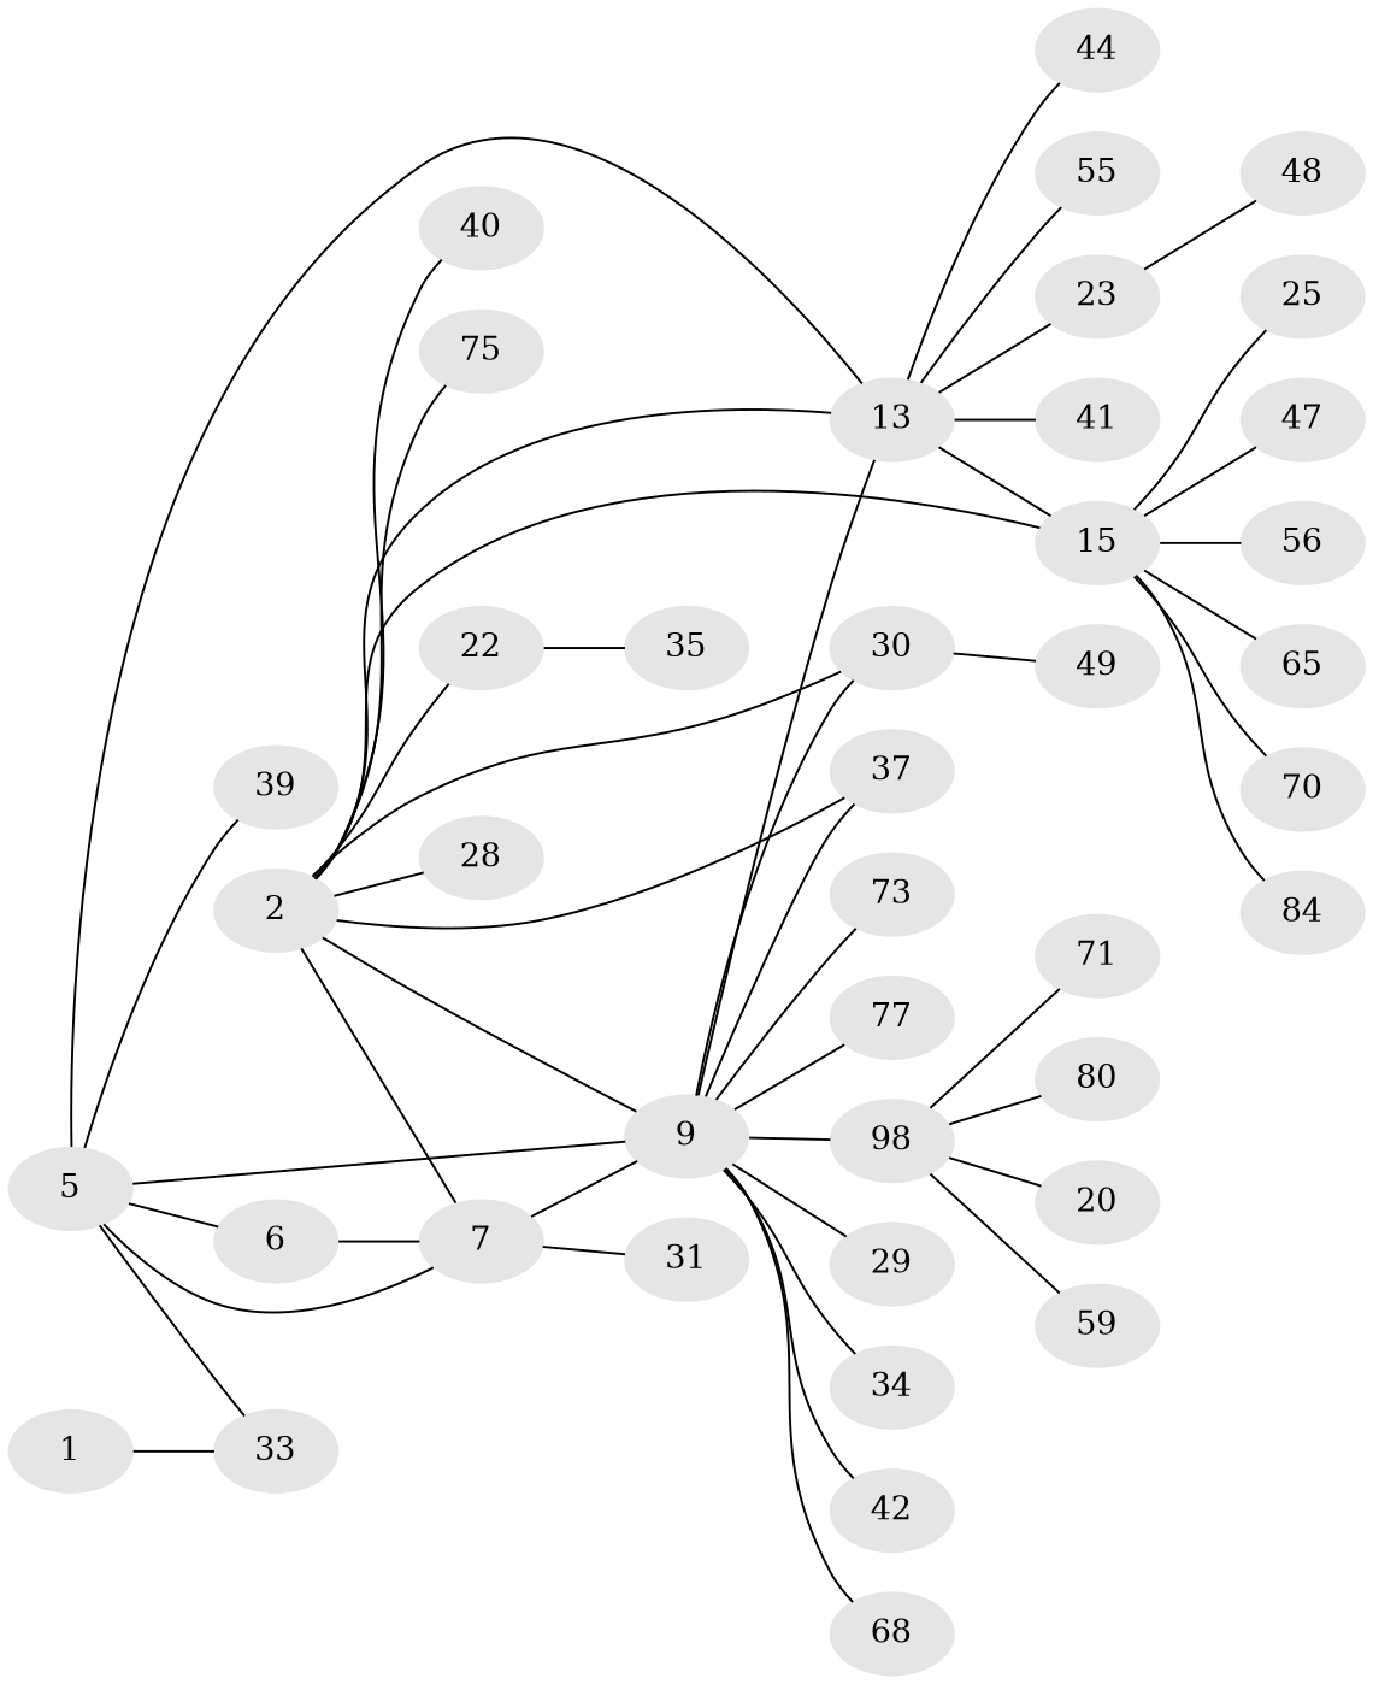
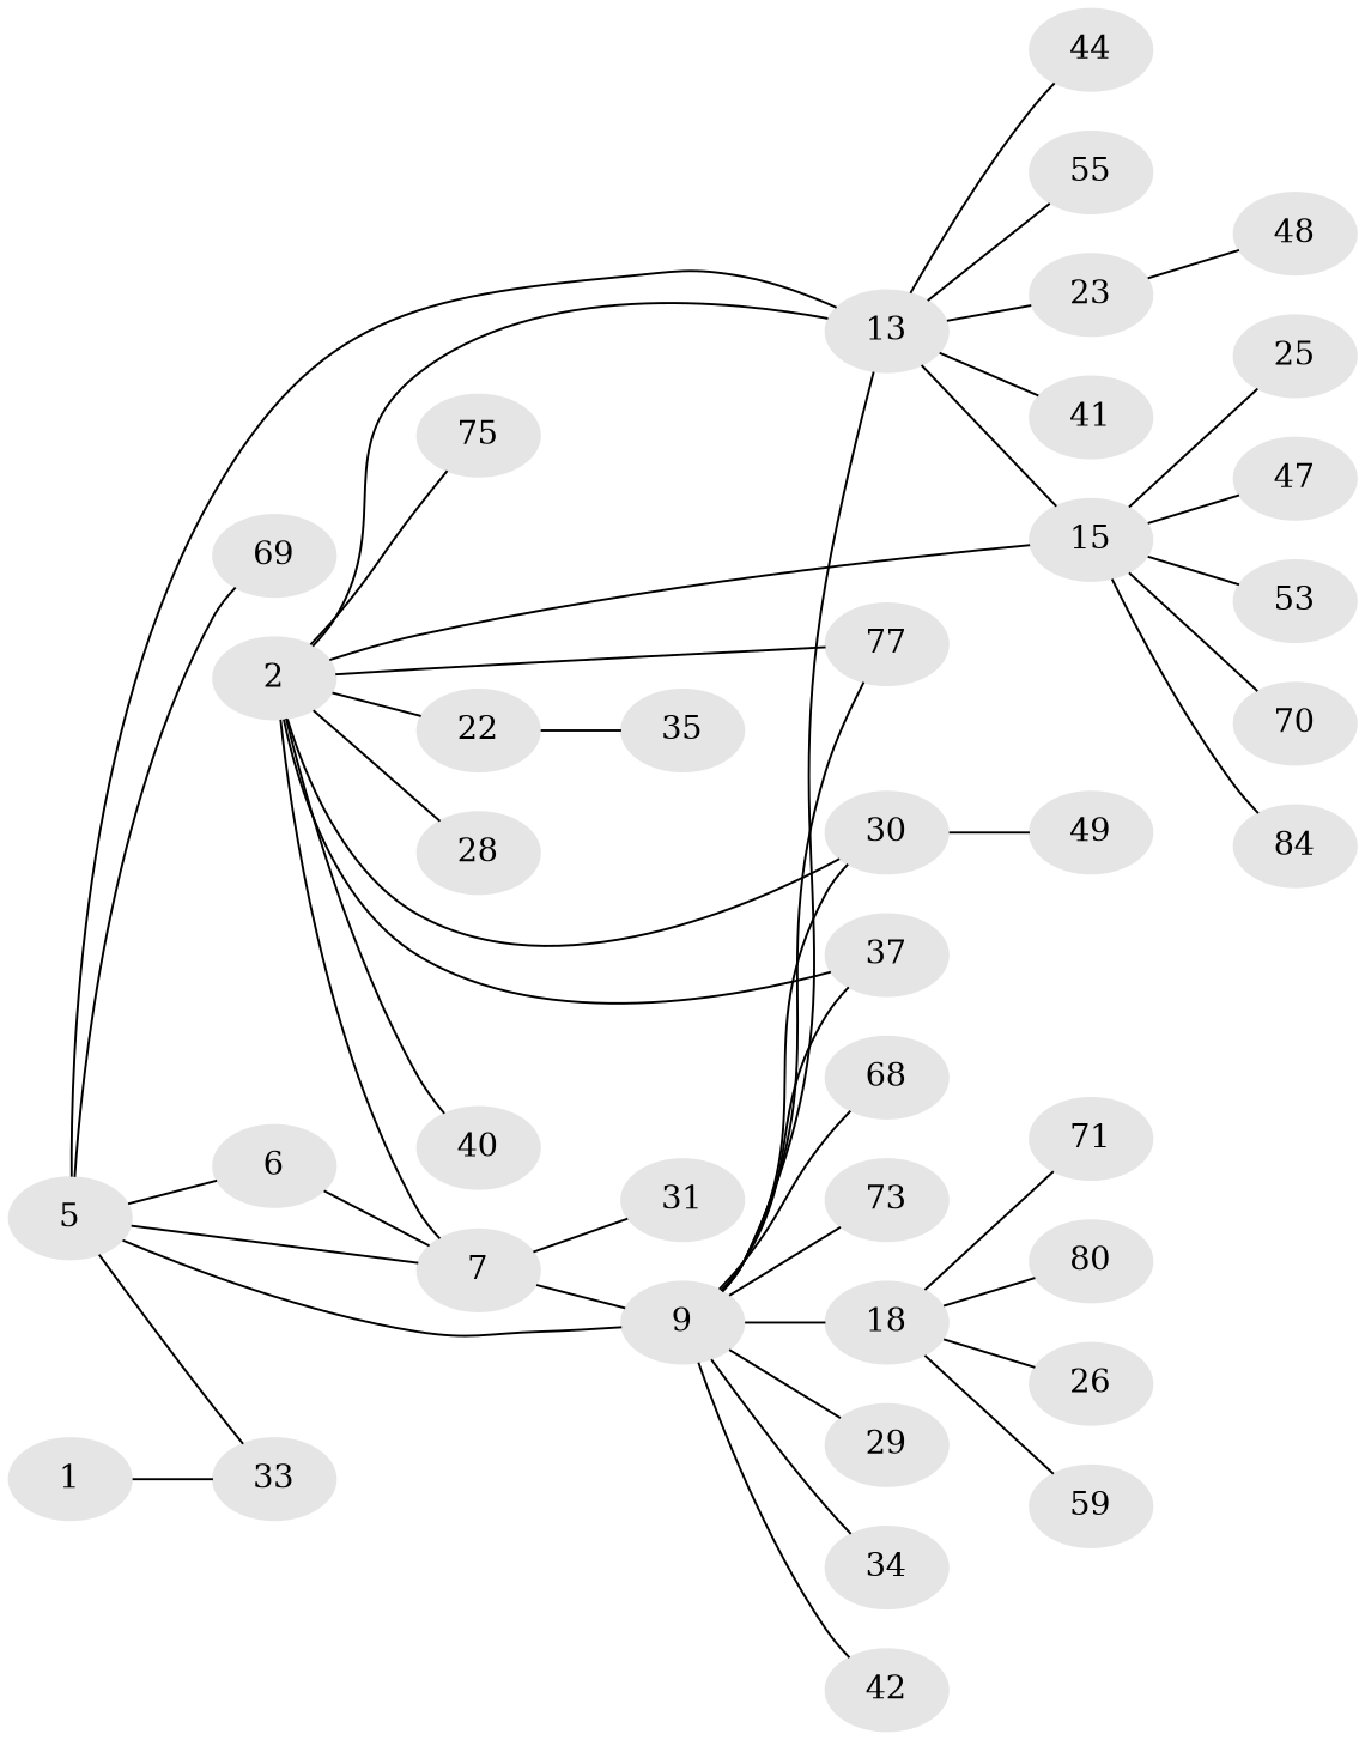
  graph {
    fontname="DejaVu Serif"
    rankdir=LR
    node [color=gray90 fontname="DejaVu Serif" style=filled]
    edge [fontname="DejaVu Serif"]
    2 [super="+43+4+14+3+66"]
    7 [super="+8+63"]
    9 [super="+10+24+17+67+74+11+62"]
    13 [super="+16"]
    15 [super="+39+78+42+36"]
    22 [super="+61+46"]
    28
    30
    37 [super="+38+52"]
    40
    75
    1
    33
    31
-   18 [super="+19" label=98]
+   18 [super="+19"]
    29
    34
    n18 [label=42]
    68
    73
    77 [super="+82"]
    23
    41
    44
    55
    25
    47
-   56
-   65
+   56 [label=53]
    70
    84
    35
    49 [super="+58"]
    5 [super="+21"]
    6 [super="+32"]
-   69 [label=39]
-   26 [label=20]
+   69
+   26
    59
    71
    80
    48
    2 -- 7 [weight=2]
-   2 -- 9 [weight=4]
+   2 -- 77 [weight=4]
    2 -- 13 [weight=2]
    2 -- 15
    2 -- 22
    2 -- 28
    2 -- 30
    2 -- 37
    2 -- 40
    2 -- 75
    7 -- 9 [weight=2]
    7 -- 31
    9 -- 13
    9 -- 30
    9 -- 37
    9 -- 18 [weight=4]
    9 -- 29
    9 -- 34
    9 -- n18
    9 -- 68
    9 -- 73
    9 -- 77
    13 -- 15 [weight=2]
    13 -- 23
    13 -- 41
    13 -- 44
    13 -- 55
    15 -- 25
    15 -- 47
    15 -- 56
-   15 -- 65
    15 -- 70
    15 -- 84
    22 -- 35
    30 -- 49
    1 -- 33 [weight=3]
    18 -- 26
    18 -- 59
    18 -- 71
    18 -- 80
    23 -- 48
    5 -- 7 [weight=2]
    5 -- 9
    5 -- 13 [weight=2]
    5 -- 33
    5 -- 6
    5 -- 69
    6 -- 7 [weight=2]
  }
